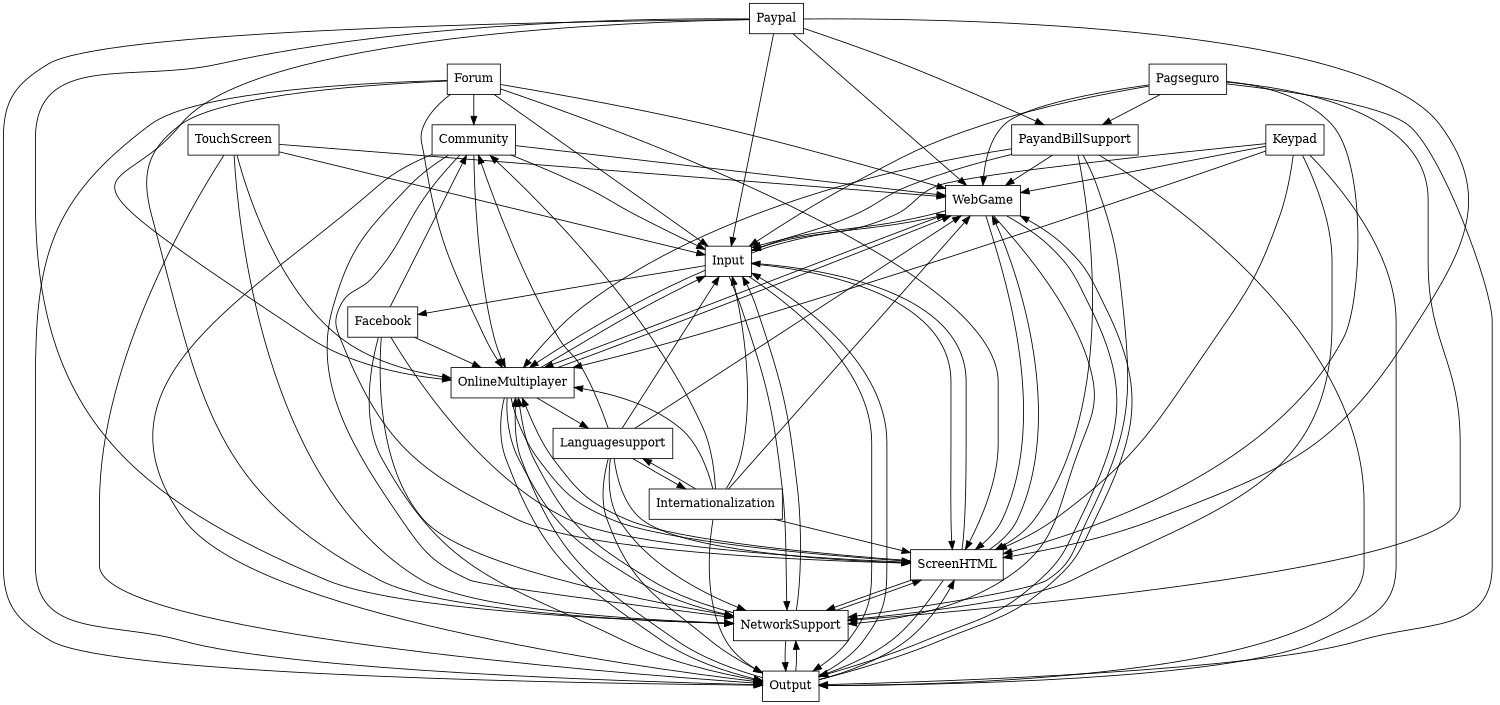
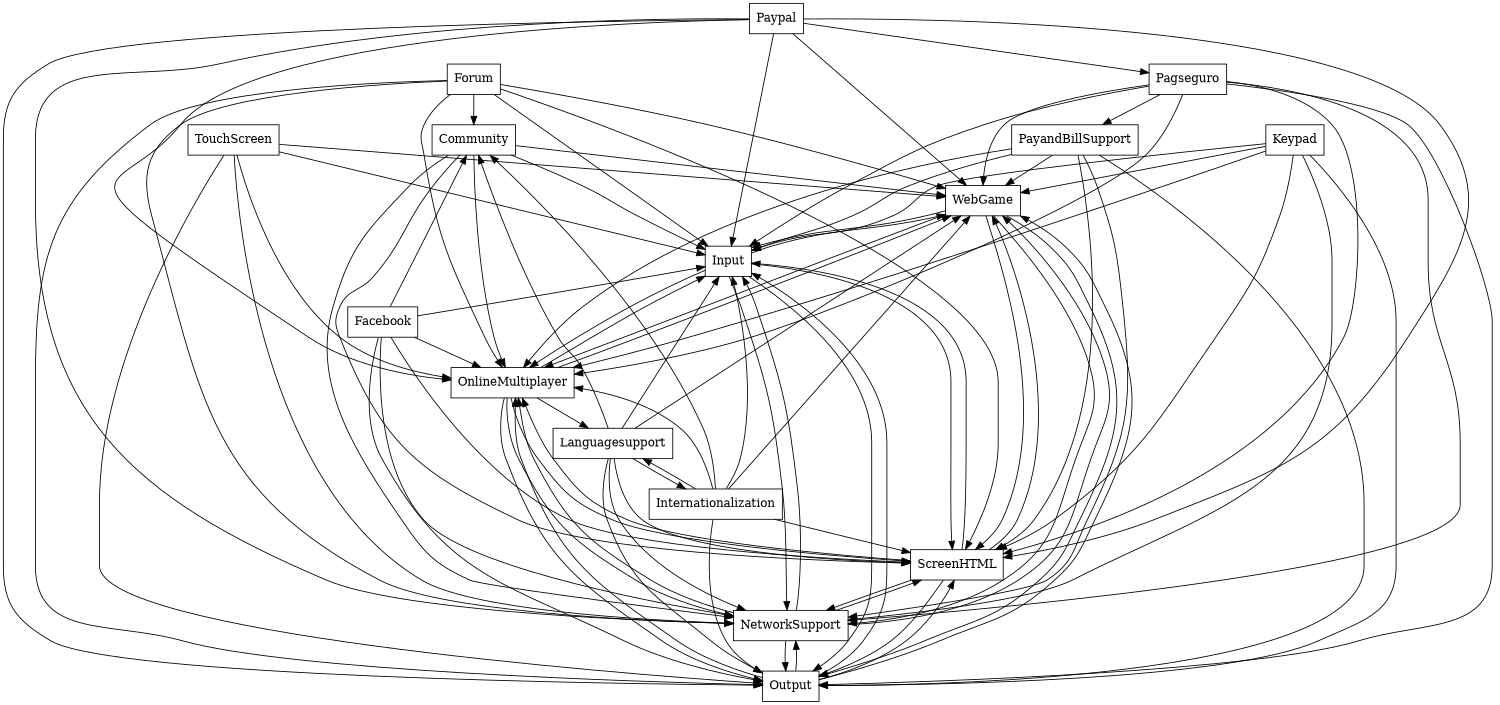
  digraph {
    rankdir=TB
    node [shape=box]
    edge [arrowhead=normal]
    n1 [label=Community]
    n2 [label=WebGame]
    n3 [label=Input]
    n4 [label=Output]
    n5 [label=NetworkSupport]
    n6 [label=ScreenHTML]
    n7 [label=OnlineMultiplayer]
    n8 [label=Languagesupport]
    n9 [label=Forum]
    n10 [label=TouchScreen]
    n11 [label=Internationalization]
    n12 [label=Facebook]
    n13 [label=Pagseguro]
    n14 [label=PayandBillSupport]
    n15 [label=Paypal]
    n16 [label=Keypad]
    n1 -> n2
    n1 -> n3
-   n1 -> n4
    n1 -> n5
    n1 -> n6
    n1 -> n7
    n2 -> n3
    n2 -> n4
    n2 -> n5
    n2 -> n6
    n2 -> n7
    n3 -> n2
    n3 -> n4
    n3 -> n5
    n3 -> n6
    n3 -> n7
    n4 -> n2
    n4 -> n3
    n4 -> n5
    n4 -> n6
    n4 -> n7
+   n5 -> n2
    n5 -> n3
    n5 -> n4
    n5 -> n6
    n5 -> n7
    n6 -> n2
    n6 -> n3
    n6 -> n4
    n6 -> n5
    n6 -> n7
    n7 -> n2
    n7 -> n3
    n7 -> n4
    n7 -> n5
    n7 -> n6
    n7 -> n8
    n8 -> n1
    n8 -> n2
    n8 -> n3
    n8 -> n4
    n8 -> n5
    n8 -> n6
    n8 -> n11
    n9 -> n1
    n9 -> n2
    n9 -> n3
    n9 -> n4
    n9 -> n5
    n9 -> n6
    n9 -> n7
    n10 -> n2
    n10 -> n3
    n10 -> n4
    n10 -> n5
    n10 -> n7
    n11 -> n1
    n11 -> n2
    n11 -> n3
    n11 -> n4
    n11 -> n6
    n11 -> n7
    n11 -> n8
    n12 -> n1
-   n3 -> n12
+   n12 -> n3
    n12 -> n4
    n12 -> n5
    n12 -> n6
    n12 -> n7
    n13 -> n2
    n13 -> n3
    n13 -> n4
    n13 -> n5
    n13 -> n6
+   n13 -> n7
    n13 -> n14
    n14 -> n2
    n14 -> n3
    n14 -> n4
    n14 -> n5
    n14 -> n6
    n14 -> n7
    n15 -> n2
    n15 -> n3
    n15 -> n4
    n15 -> n5
    n15 -> n6
    n15 -> n7
-   n15 -> n14
+   n15 -> n13
    n16 -> n2
    n16 -> n3
    n16 -> n4
    n16 -> n5
    n16 -> n6
    n16 -> n7
  }
